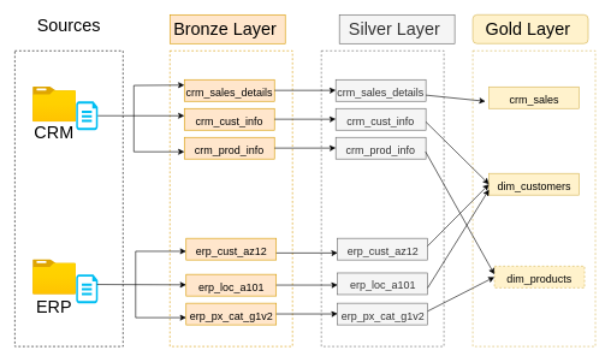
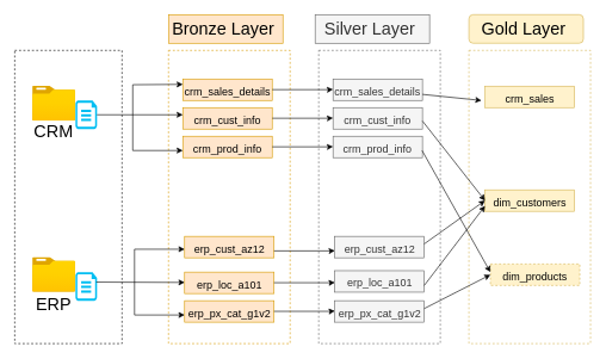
  <mxCell id="0" />
  <mxCell id="1" parent="0" />
- <mxCell id="2" value="Sources" style="text;html=1;align=center;verticalAlign=middle;whiteSpace=wrap;rounded=0;fontSize=24;fillColor=default;" vertex="1" parent="1"><mxGeometry x="45" y="20" width="100" height="30" as="geometry" /></mxCell>
  <mxCell id="3" value="" style="rounded=0;whiteSpace=wrap;html=1;dashed=1;fillColor=none;" vertex="1" parent="1"><mxGeometry x="20" y="70" width="150" height="410" as="geometry" /></mxCell>
  <mxCell id="4" value="" style="image;aspect=fixed;html=1;points=[];align=center;fontSize=12;image=img/lib/azure2/general/Folder_Blank.svg;" vertex="1" parent="1"><mxGeometry x="45" y="120" width="60" height="48.69" as="geometry" /></mxCell>
  <mxCell id="5" value="" style="verticalLabelPosition=bottom;html=1;verticalAlign=top;align=center;strokeColor=none;fillColor=#00BEF2;shape=mxgraph.azure.cloud_services_configuration_file;pointerEvents=1;" vertex="1" parent="1"><mxGeometry x="105" y="140" width="30" height="40" as="geometry" /></mxCell>
  <mxCell id="6" value="&lt;font style=&quot;font-size: 24px;&quot;&gt;CRM&lt;/font&gt;" style="text;html=1;align=center;verticalAlign=middle;whiteSpace=wrap;rounded=0;rotation=0;" vertex="1" parent="1"><mxGeometry x="40.41" y="168.69" width="69.19" height="30" as="geometry" /></mxCell>
  <mxCell id="7" value="" style="image;aspect=fixed;html=1;points=[];align=center;fontSize=12;image=img/lib/azure2/general/Folder_Blank.svg;" vertex="1" parent="1"><mxGeometry x="45.01" y="359.35" width="60" height="48.69" as="geometry" /></mxCell>
  <mxCell id="8" value="" style="verticalLabelPosition=bottom;html=1;verticalAlign=top;align=center;strokeColor=none;fillColor=#00BEF2;shape=mxgraph.azure.cloud_services_configuration_file;pointerEvents=1;" vertex="1" parent="1"><mxGeometry x="105" y="380" width="30" height="40" as="geometry" /></mxCell>
  <mxCell id="9" value="&lt;font style=&quot;font-size: 24px;&quot;&gt;ERP&lt;/font&gt;" style="text;html=1;align=center;verticalAlign=middle;whiteSpace=wrap;rounded=0;rotation=0;" vertex="1" parent="1"><mxGeometry x="40.4" y="410" width="69.19" height="30" as="geometry" /></mxCell>
  <mxCell id="10" value="" style="rounded=0;whiteSpace=wrap;html=1;fillColor=none;strokeColor=#d79b00;dashed=1;" vertex="1" parent="1"><mxGeometry x="235" y="70" width="170" height="410" as="geometry" /></mxCell>
  <mxCell id="11" value="Bronze Layer&amp;nbsp;" style="rounded=0;whiteSpace=wrap;html=1;strokeColor=#d79b00;fontSize=24;fillColor=#ffe6cc;" vertex="1" parent="1"><mxGeometry x="235" y="20" width="160" height="40" as="geometry" /></mxCell>
- <mxCell id="12" value="Silver Layer&amp;nbsp;" style="rounded=0;whiteSpace=wrap;html=1;strokeColor=#666666;fontSize=24;fillColor=#f5f5f5;fontColor=#333333;" vertex="1" parent="1"><mxGeometry x="470" y="20" width="160" height="40" as="geometry" /></mxCell>
+ <mxCell id="12" value="Silver Layer&amp;nbsp;" style="rounded=0;whiteSpace=wrap;html=1;strokeColor=#666666;fontSize=24;fillColor=#f5f5f5;fontColor=#333333;" vertex="1" parent="1"><mxGeometry x="440" y="20" width="160" height="40" as="geometry" /></mxCell>
  <mxCell id="13" value="Gold Layer&amp;nbsp;" style="whiteSpace=wrap;html=1;strokeColor=#d6b656;fontSize=24;fillColor=#fff2cc;rounded=1;" vertex="1" parent="1"><mxGeometry x="655" y="20" width="160" height="40" as="geometry" /></mxCell>
  <mxCell id="14" value="" style="rounded=0;whiteSpace=wrap;html=1;fillColor=none;strokeColor=#666666;dashed=1;fontColor=#333333;" vertex="1" parent="1"><mxGeometry x="445" y="70" width="170" height="410" as="geometry" /></mxCell>
  <mxCell id="15" value="" style="rounded=0;whiteSpace=wrap;html=1;fillColor=none;strokeColor=#d6b656;dashed=1;" vertex="1" parent="1"><mxGeometry x="655" y="70" width="170" height="410" as="geometry" /></mxCell>
  <mxCell id="16" value="&lt;font style=&quot;font-size: 15px;&quot;&gt;crm_sales_details&lt;/font&gt;" style="rounded=0;whiteSpace=wrap;html=1;strokeColor=#d79b00;fontSize=24;fillColor=#ffe6cc;" vertex="1" parent="1"><mxGeometry x="255" y="110" width="125" height="30" as="geometry" /></mxCell>
  <mxCell id="17" value="&lt;font style=&quot;font-size: 15px;&quot;&gt;crm_cust_info&lt;/font&gt;" style="rounded=0;whiteSpace=wrap;html=1;strokeColor=#d79b00;fontSize=24;fillColor=#ffe6cc;" vertex="1" parent="1"><mxGeometry x="255" y="150" width="125" height="30" as="geometry" /></mxCell>
  <mxCell id="18" value="&lt;font style=&quot;font-size: 15px;&quot;&gt;crm_prod_info&lt;/font&gt;" style="rounded=0;whiteSpace=wrap;html=1;strokeColor=#d79b00;fontSize=24;fillColor=#ffe6cc;" vertex="1" parent="1"><mxGeometry x="255" y="190" width="125" height="30" as="geometry" /></mxCell>
  <mxCell id="19" value="&lt;font style=&quot;font-size: 15px;&quot;&gt;erp_cust_az12&lt;/font&gt;" style="rounded=0;whiteSpace=wrap;html=1;strokeColor=#d79b00;fontSize=24;fillColor=#ffe6cc;" vertex="1" parent="1"><mxGeometry x="257.5" y="330" width="125" height="30" as="geometry" /></mxCell>
  <mxCell id="20" value="&lt;font style=&quot;font-size: 15px;&quot;&gt;erp_loc_a101&lt;/font&gt;" style="rounded=0;whiteSpace=wrap;html=1;strokeColor=#d79b00;fontSize=24;fillColor=#ffe6cc;" vertex="1" parent="1"><mxGeometry x="257.5" y="380" width="125" height="30" as="geometry" /></mxCell>
  <mxCell id="21" value="&lt;font style=&quot;font-size: 15px;&quot;&gt;erp_px_cat_g1v2&lt;/font&gt;" style="rounded=0;whiteSpace=wrap;html=1;strokeColor=#d79b00;fontSize=24;fillColor=#ffe6cc;" vertex="1" parent="1"><mxGeometry x="257.5" y="420" width="125" height="30" as="geometry" /></mxCell>
  <mxCell id="22" value="&lt;font style=&quot;font-size: 15px;&quot;&gt;crm_sales_details&lt;/font&gt;" style="rounded=0;whiteSpace=wrap;html=1;strokeColor=#666666;fontSize=24;fillColor=#f5f5f5;fontColor=#333333;" vertex="1" parent="1"><mxGeometry x="465" y="110" width="125" height="30" as="geometry" /></mxCell>
  <mxCell id="23" value="&lt;font style=&quot;font-size: 15px;&quot;&gt;crm_cust_info&lt;/font&gt;" style="rounded=0;whiteSpace=wrap;html=1;strokeColor=#666666;fontSize=24;fillColor=#f5f5f5;fontColor=#333333;" vertex="1" parent="1"><mxGeometry x="465" y="150" width="125" height="30" as="geometry" /></mxCell>
  <mxCell id="24" value="&lt;font style=&quot;font-size: 15px;&quot;&gt;crm_prod_info&lt;/font&gt;" style="rounded=0;whiteSpace=wrap;html=1;strokeColor=#666666;fontSize=24;fillColor=#f5f5f5;fontColor=#333333;" vertex="1" parent="1"><mxGeometry x="465" y="190" width="125" height="30" as="geometry" /></mxCell>
  <mxCell id="25" value="&lt;font style=&quot;font-size: 15px;&quot;&gt;erp_cust_az12&lt;/font&gt;" style="rounded=0;whiteSpace=wrap;html=1;strokeColor=#666666;fontSize=24;fillColor=#f5f5f5;fontColor=#333333;" vertex="1" parent="1"><mxGeometry x="467.5" y="330" width="125" height="30" as="geometry" /></mxCell>
  <mxCell id="26" value="&lt;font style=&quot;font-size: 15px;&quot;&gt;erp_loc_a101&lt;/font&gt;" style="rounded=0;whiteSpace=wrap;html=1;strokeColor=#666666;fontSize=24;fillColor=#f5f5f5;fontColor=#333333;" vertex="1" parent="1"><mxGeometry x="467.5" y="378.04" width="125" height="30" as="geometry" /></mxCell>
  <mxCell id="27" value="&lt;font style=&quot;font-size: 15px;&quot;&gt;erp_px_cat_g1v2&lt;/font&gt;" style="rounded=0;whiteSpace=wrap;html=1;strokeColor=#666666;fontSize=24;fillColor=#f5f5f5;fontColor=#333333;" vertex="1" parent="1"><mxGeometry x="467.5" y="420" width="125" height="30" as="geometry" /></mxCell>
  <mxCell id="28" value="&lt;font style=&quot;font-size: 15px;&quot;&gt;crm_sales&lt;/font&gt;" style="rounded=0;whiteSpace=wrap;html=1;strokeColor=#d6b656;fontSize=24;fillColor=#fff2cc;" vertex="1" parent="1"><mxGeometry x="677.5" y="120" width="125" height="30" as="geometry" /></mxCell>
- <mxCell id="29" value="&lt;font style=&quot;font-size: 15px;&quot;&gt;dim_customers&lt;/font&gt;" style="rounded=0;whiteSpace=wrap;html=1;strokeColor=#d6b656;fontSize=24;fillColor=#fff2cc;" vertex="1" parent="1"><mxGeometry x="677.5" y="240" width="125" height="30" as="geometry" /></mxCell>
+ <mxCell id="29" value="&lt;font style=&quot;font-size: 15px;&quot;&gt;dim_customers&lt;/font&gt;" style="rounded=0;whiteSpace=wrap;html=1;strokeColor=#d6b656;fontSize=24;fillColor=#fff2cc;" vertex="1" parent="1"><mxGeometry x="677.5" y="265" width="125" height="30" as="geometry" /></mxCell>
  <mxCell id="30" value="&lt;font style=&quot;font-size: 15px;&quot;&gt;dim_products&lt;/font&gt;" style="rounded=0;whiteSpace=wrap;html=1;strokeColor=#d6b656;fontSize=24;fillColor=#fff2cc;dashed=1;" vertex="1" parent="1"><mxGeometry x="685" y="368.69" width="125" height="30" as="geometry" /></mxCell>
  <mxCell id="31" value="" style="endArrow=classic;html=1;rounded=0;exitX=1;exitY=0.5;exitDx=0;exitDy=0;exitPerimeter=0;" edge="1" parent="1" source="5"><mxGeometry width="50" height="50" relative="1" as="geometry"><mxPoint x="185" y="160" as="sourcePoint" /><mxPoint x="255" y="160" as="targetPoint" /></mxGeometry></mxCell>
  <mxCell id="32" value="" style="endArrow=classic;startArrow=classic;html=1;rounded=0;exitX=0;exitY=0.25;exitDx=0;exitDy=0;" edge="1" parent="1" source="16"><mxGeometry width="50" height="50" relative="1" as="geometry"><mxPoint x="185" y="130" as="sourcePoint" /><mxPoint x="255" y="210" as="targetPoint" /><Array as="points"><mxPoint x="185" y="118" /><mxPoint x="185" y="210" /></Array></mxGeometry></mxCell>
  <mxCell id="33" value="" style="endArrow=classic;html=1;rounded=0;exitX=0.967;exitY=0.35;exitDx=0;exitDy=0;exitPerimeter=0;" edge="1" parent="1" source="8"><mxGeometry width="50" height="50" relative="1" as="geometry"><mxPoint x="137.5" y="394.5" as="sourcePoint" /><mxPoint x="257.5" y="394.5" as="targetPoint" /></mxGeometry></mxCell>
  <mxCell id="34" value="" style="endArrow=classic;startArrow=classic;html=1;rounded=0;exitX=0;exitY=0.25;exitDx=0;exitDy=0;" edge="1" parent="1"><mxGeometry width="50" height="50" relative="1" as="geometry"><mxPoint x="257.5" y="348" as="sourcePoint" /><mxPoint x="257.5" y="440" as="targetPoint" /><Array as="points"><mxPoint x="187.5" y="348" /><mxPoint x="187.5" y="440" /></Array></mxGeometry></mxCell>
  <mxCell id="35" value="" style="endArrow=classic;html=1;rounded=0;exitX=1;exitY=0.5;exitDx=0;exitDy=0;exitPerimeter=0;" edge="1" parent="1"><mxGeometry width="50" height="50" relative="1" as="geometry"><mxPoint x="380" y="124.85" as="sourcePoint" /><mxPoint x="465" y="124.5" as="targetPoint" /><Array as="points"><mxPoint x="460" y="124.85" /></Array></mxGeometry></mxCell>
  <mxCell id="36" value="" style="endArrow=classic;html=1;rounded=0;exitX=1;exitY=0.5;exitDx=0;exitDy=0;exitPerimeter=0;" edge="1" parent="1"><mxGeometry width="50" height="50" relative="1" as="geometry"><mxPoint x="380" y="164.85" as="sourcePoint" /><mxPoint x="465" y="164.5" as="targetPoint" /><Array as="points"><mxPoint x="460" y="164.85" /></Array></mxGeometry></mxCell>
  <mxCell id="37" value="" style="endArrow=classic;html=1;rounded=0;exitX=1;exitY=0.5;exitDx=0;exitDy=0;exitPerimeter=0;" edge="1" parent="1"><mxGeometry width="50" height="50" relative="1" as="geometry"><mxPoint x="380" y="204.85" as="sourcePoint" /><mxPoint x="465" y="204.5" as="targetPoint" /><Array as="points"><mxPoint x="460" y="204.85" /></Array></mxGeometry></mxCell>
  <mxCell id="38" value="" style="endArrow=classic;html=1;rounded=0;exitX=1;exitY=0.5;exitDx=0;exitDy=0;exitPerimeter=0;" edge="1" parent="1"><mxGeometry width="50" height="50" relative="1" as="geometry"><mxPoint x="382.5" y="350.35" as="sourcePoint" /><mxPoint x="467.5" y="350" as="targetPoint" /><Array as="points"><mxPoint x="462.5" y="350.35" /></Array></mxGeometry></mxCell>
  <mxCell id="39" value="" style="endArrow=classic;html=1;rounded=0;exitX=1;exitY=0.5;exitDx=0;exitDy=0;exitPerimeter=0;" edge="1" parent="1"><mxGeometry width="50" height="50" relative="1" as="geometry"><mxPoint x="382.5" y="394.85" as="sourcePoint" /><mxPoint x="467.5" y="394.5" as="targetPoint" /><Array as="points"><mxPoint x="462.5" y="394.85" /></Array></mxGeometry></mxCell>
  <mxCell id="40" value="" style="endArrow=classic;html=1;rounded=0;exitX=1;exitY=0.5;exitDx=0;exitDy=0;exitPerimeter=0;" edge="1" parent="1"><mxGeometry width="50" height="50" relative="1" as="geometry"><mxPoint x="382.5" y="434.85" as="sourcePoint" /><mxPoint x="467.5" y="434.5" as="targetPoint" /><Array as="points"><mxPoint x="462.5" y="434.85" /></Array></mxGeometry></mxCell>
  <mxCell id="41" value="" style="endArrow=classic;html=1;rounded=0;" edge="1" parent="1" source="22"><mxGeometry width="50" height="50" relative="1" as="geometry"><mxPoint x="590" y="130" as="sourcePoint" /><mxPoint x="672.5" y="140" as="targetPoint" /></mxGeometry></mxCell>
  <mxCell id="42" value="" style="endArrow=classic;html=1;rounded=0;entryX=0;entryY=0.5;entryDx=0;entryDy=0;" edge="1" parent="1" target="29"><mxGeometry width="50" height="50" relative="1" as="geometry"><mxPoint x="590" y="168.69" as="sourcePoint" /><mxPoint x="672.5" y="177.69" as="targetPoint" /></mxGeometry></mxCell>
  <mxCell id="43" value="" style="endArrow=classic;html=1;rounded=0;entryX=0;entryY=0.5;entryDx=0;entryDy=0;" edge="1" parent="1" target="29"><mxGeometry width="50" height="50" relative="1" as="geometry"><mxPoint x="592.5" y="340.54" as="sourcePoint" /><mxPoint x="680.5" y="426.85" as="targetPoint" /></mxGeometry></mxCell>
  <mxCell id="44" value="" style="endArrow=classic;html=1;rounded=0;entryX=0;entryY=0.75;entryDx=0;entryDy=0;" edge="1" parent="1" target="29"><mxGeometry width="50" height="50" relative="1" as="geometry"><mxPoint x="592.5" y="398.69" as="sourcePoint" /><mxPoint x="678" y="313.15" as="targetPoint" /></mxGeometry></mxCell>
  <mxCell id="45" value="" style="endArrow=classic;html=1;rounded=0;entryX=0.176;entryY=0.756;entryDx=0;entryDy=0;entryPerimeter=0;" edge="1" parent="1" target="15"><mxGeometry width="50" height="50" relative="1" as="geometry"><mxPoint x="589.5" y="210" as="sourcePoint" /><mxPoint x="677.5" y="296.31" as="targetPoint" /></mxGeometry></mxCell>
  <mxCell id="46" value="" style="endArrow=classic;html=1;rounded=0;entryX=0;entryY=0.5;entryDx=0;entryDy=0;" edge="1" parent="1" target="30"><mxGeometry width="50" height="50" relative="1" as="geometry"><mxPoint x="592.5" y="431" as="sourcePoint" /><mxPoint x="675" y="440" as="targetPoint" /></mxGeometry></mxCell>
